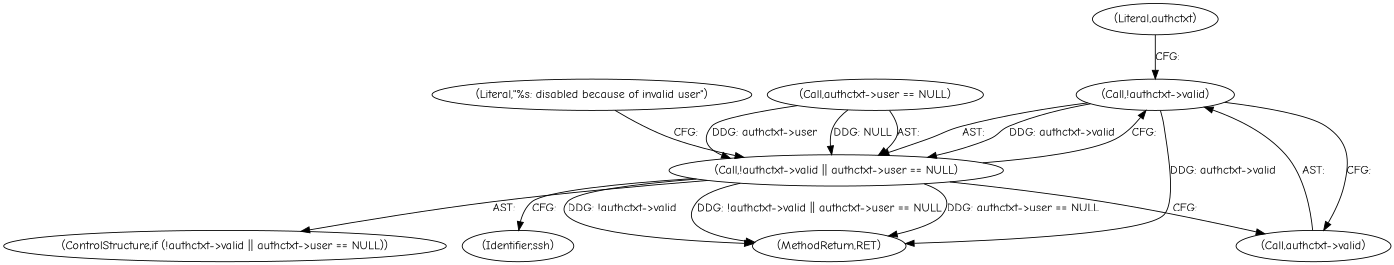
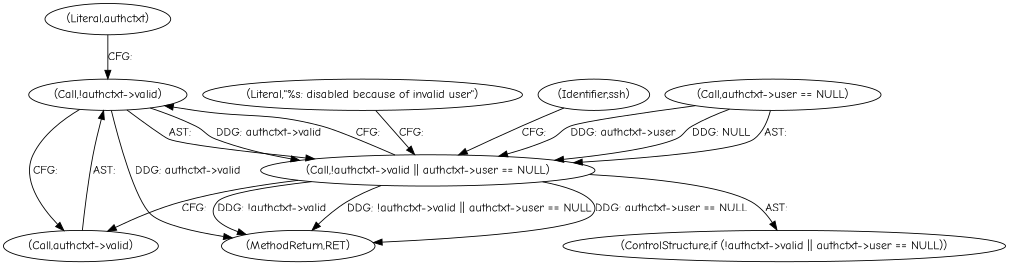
  digraph {
    fontname="Comic Neue"
    node [fontname="Comic Neue"]
    edge [fontname="Comic Neue"]
    n1 [label="(Call,!authctxt->valid)"]
    n2 [label="(Call,!authctxt->valid || authctxt->user == NULL)"]
    n3 [label="(Call,authctxt->valid)"]
    n4 [label="(MethodReturn,RET)"]
    n5 [label="(ControlStructure,if (!authctxt->valid || authctxt->user == NULL))"]
    n6 [label="(Call,authctxt->user == NULL)"]
    n7 [label="(Literal,\"%s: disabled because of invalid user\")"]
    n8 [label="(Literal,authctxt)"]
    n9 [label="(Identifier,ssh)"]
    n1 -> n2 [label="AST: "]
    n1 -> n2 [label="DDG: authctxt->valid"]
    n1 -> n3 [label="CFG: "]
    n1 -> n4 [label="DDG: authctxt->valid"]
    n2 -> n1 [label="CFG: "]
    n2 -> n3 [label="CFG: "]
    n2 -> n4 [label="DDG: !authctxt->valid"]
    n2 -> n4 [label="DDG: !authctxt->valid || authctxt->user == NULL"]
    n2 -> n4 [label="DDG: authctxt->user == NULL"]
    n2 -> n5 [label="AST: "]
    n3 -> n1 [label="AST: "]
    n6 -> n2 [label="AST: "]
    n6 -> n2 [label="DDG: authctxt->user"]
    n6 -> n2 [label="DDG: NULL"]
    n7 -> n2 [label="CFG: "]
    n8 -> n1 [label="CFG: "]
-   n2 -> n9 [label="CFG: "]
+   n9 -> n2 [label="CFG: "]
  }
